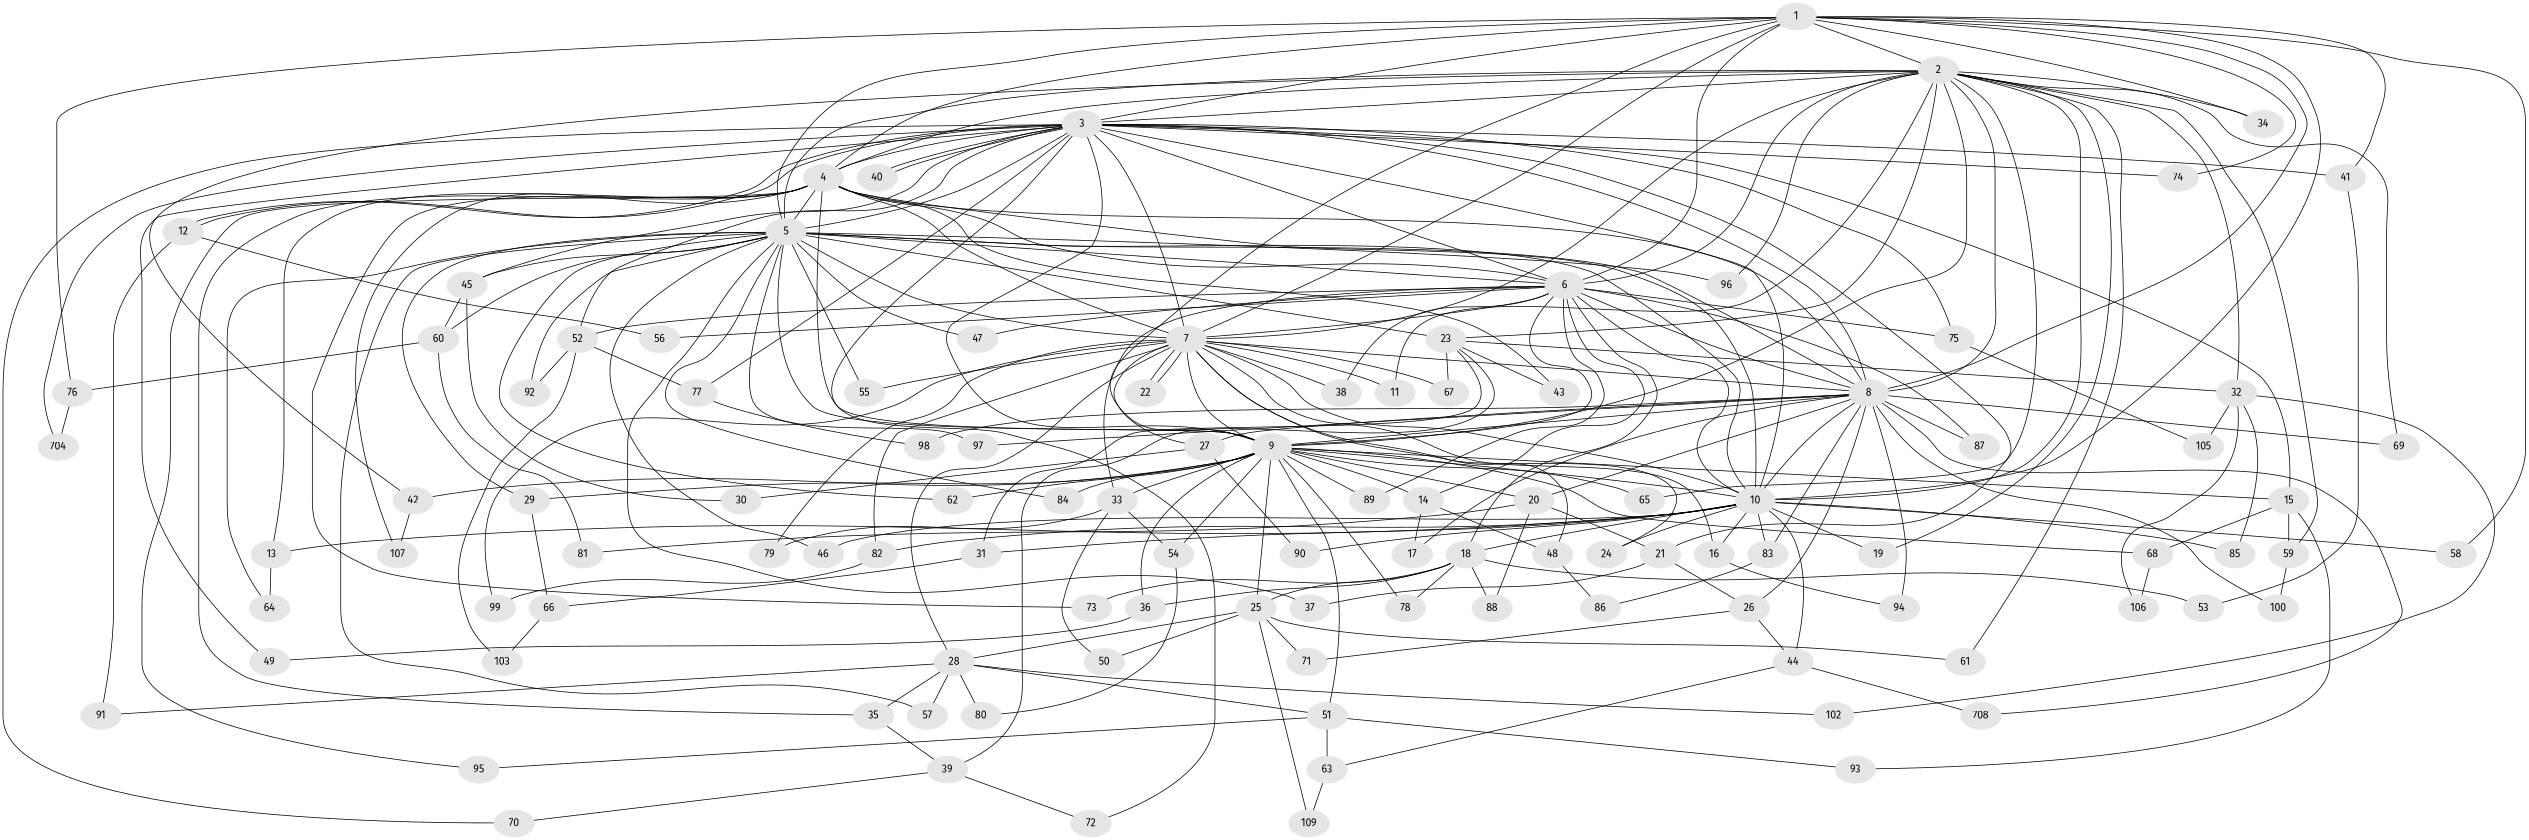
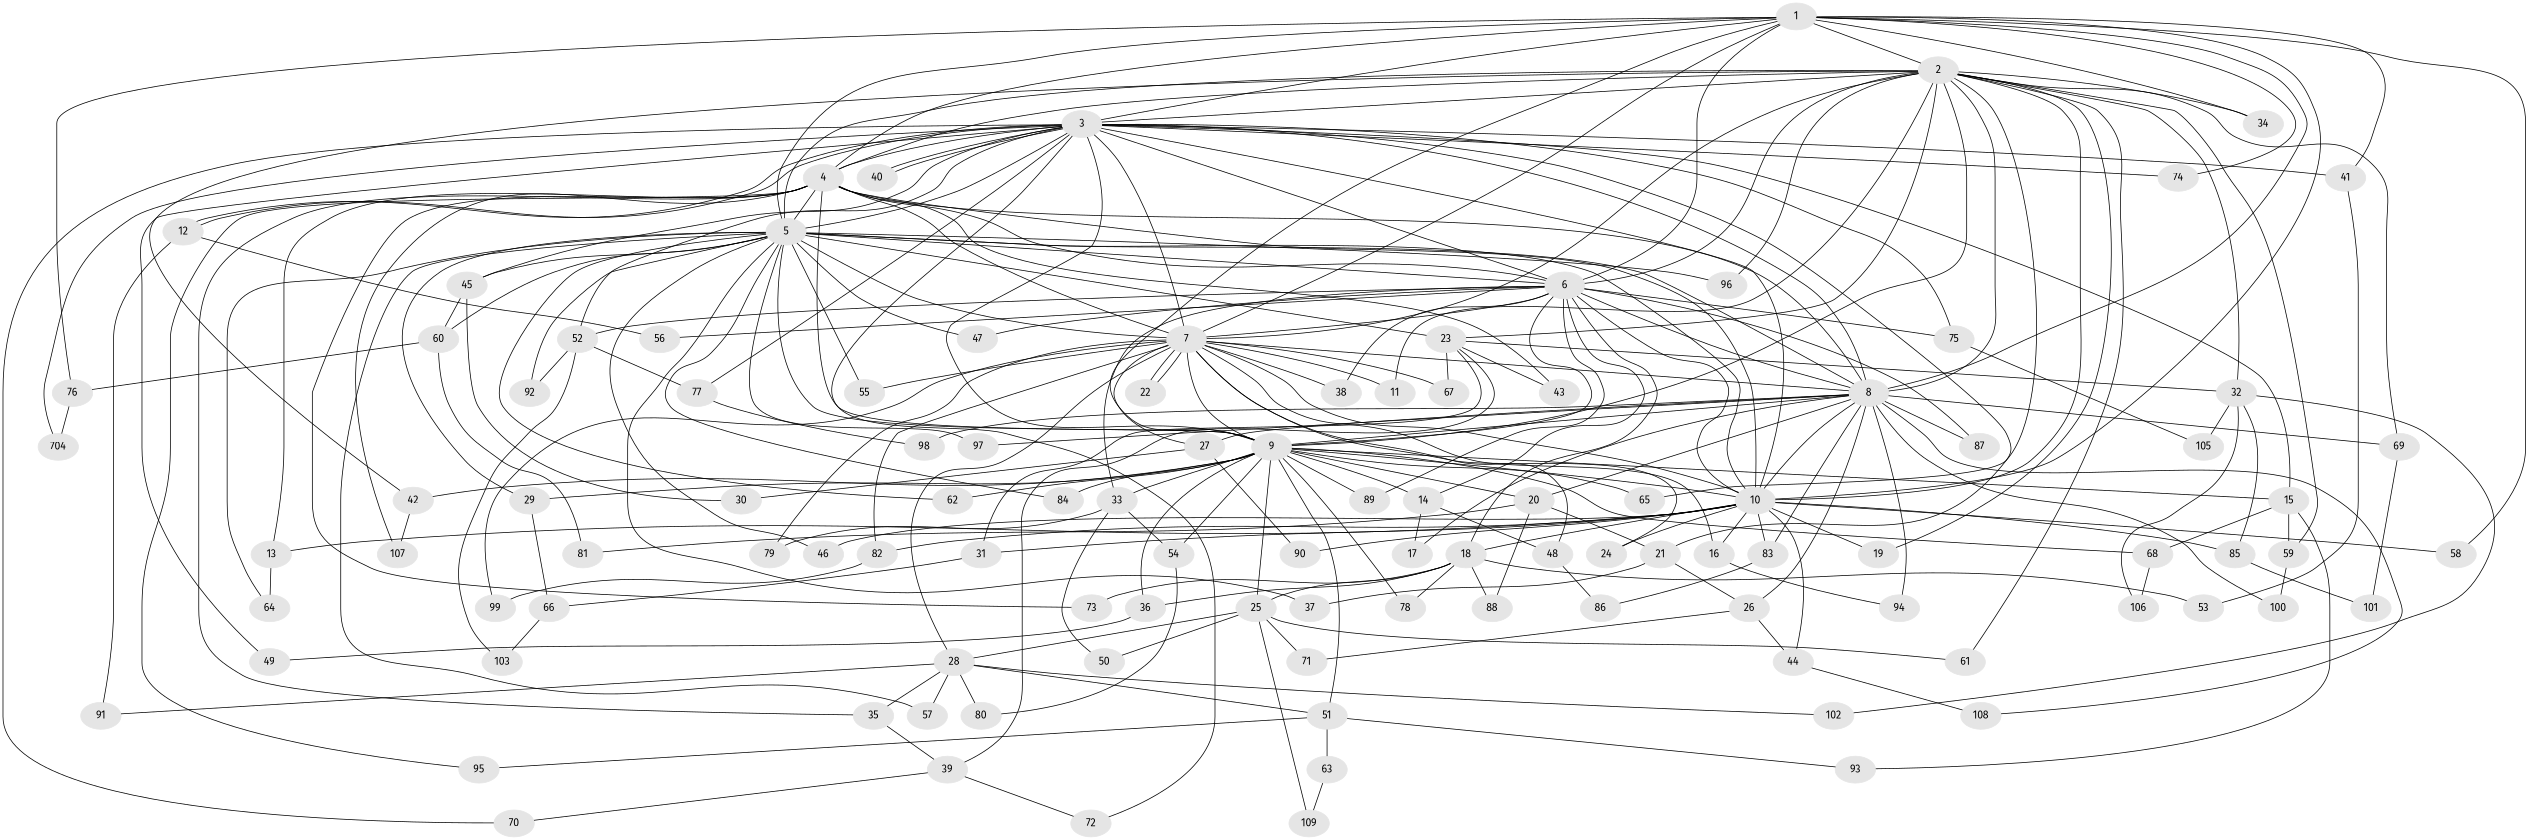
  graph {
    fontname="Fira Sans"
    node [color=gray90 fontname="Fira Sans" style=filled]
    edge [fontname="Fira Sans"]
    1
    2
    3
    4
    5
    6
    7
    8
    9
    10
    34
    41
    58
    74
    76
    11
    19
    23
    32
    42
    59
    61
    65
    69
    96
    12
    15
    21
    40
    45
    49
    52
    70
    72
    75
    77
    n37 [label=704]
    13
    35
    43
    73
    95
    107
    29
    37
    46
    47
    55
    57
    60
    62
    64
    84
    92
    97
    14
    18
    33
    38
    56
    87
    89
    16
    22
    24
    27
    28
    48
    67
    79
    82
    99
    17
    20
    26
    83
    94
    98
    100
-   108 [label=708]
+   108
    25
    36
    51
    54
    68
    78
    31
    44
    85
    90
    53
    39
    102
    105
    106
+   101
    91
    93
    30
    103
    66
    81
    88
    50
    80
    86
    71
    109
    63
    1 -- 2
    1 -- 3
    1 -- 4
    1 -- 5
    1 -- 6
    1 -- 7
    1 -- 8
    1 -- 9
    1 -- 10
    1 -- 34
    1 -- 41
    1 -- 58
    1 -- 74
    1 -- 76
    2 -- 3
    2 -- 4
    2 -- 5
    2 -- 6
    2 -- 7
    2 -- 8
    2 -- 9
    2 -- 10
    2 -- 34
    2 -- 11
    2 -- 19
    2 -- 23
    2 -- 32
    2 -- 42
    2 -- 59
    2 -- 61
    2 -- 65
    2 -- 69
    2 -- 96
    3 -- 4
    3 -- 5
    3 -- 6
    3 -- 7
    3 -- 8
    3 -- 9
    3 -- 10
    3 -- 41
    3 -- 74
    3 -- 12
    3 -- 12
    3 -- 15
    3 -- 21
    3 -- 40
    3 -- 40
    3 -- 45
    3 -- 49
    3 -- 52
    3 -- 70
    3 -- 72
    3 -- 75
    3 -- 77
    3 -- n37
    4 -- 5
    4 -- 6
    4 -- 7
    4 -- 8
    4 -- 9
    4 -- 10
    4 -- 13
    4 -- 35
    4 -- 43
    4 -- 73
    4 -- 95
    4 -- 107
    5 -- 6
    5 -- 7
    5 -- 8
    5 -- 9
    5 -- 10
    5 -- 23
    5 -- 96
    5 -- 45
    5 -- 29
    5 -- 37
    5 -- 46
    5 -- 47
    5 -- 55
    5 -- 57
    5 -- 60
    5 -- 62
    5 -- 64
    5 -- 84
    5 -- 92
    5 -- 97
    6 -- 7
    6 -- 8
    6 -- 9
    6 -- 10
    6 -- 52
    6 -- 75
    6 -- 47
    6 -- 14
    6 -- 18
    6 -- 33
    6 -- 38
    6 -- 56
    6 -- 87
    6 -- 89
    7 -- 8
    7 -- 9
    7 -- 10
    7 -- 11
    7 -- 55
    7 -- 38
    7 -- 16
    7 -- 22
    7 -- 22
    7 -- 24
    7 -- 27
    7 -- 28
    7 -- 48
    7 -- 67
    7 -- 79
    7 -- 82
    7 -- 99
    8 -- 9
    8 -- 10
    8 -- 69
    8 -- 97
    8 -- 87
    8 -- 27
    8 -- 17
    8 -- 20
    8 -- 26
    8 -- 83
    8 -- 94
    8 -- 98
    8 -- 100
    8 -- 108
    9 -- 10
    9 -- 42
    9 -- 65
    9 -- 15
    9 -- 29
    9 -- 62
    9 -- 84
    9 -- 14
    9 -- 33
    9 -- 89
    9 -- 20
    9 -- 25
    9 -- 36
    9 -- 51
    9 -- 54
    9 -- 68
    9 -- 78
    10 -- 58
    10 -- 19
    10 -- 13
    10 -- 46
    10 -- 18
    10 -- 16
    10 -- 24
    10 -- 82
    10 -- 83
    10 -- 31
    10 -- 44
    10 -- 85
    10 -- 90
    41 -- 53
    76 -- n37
    23 -- 32
    23 -- 43
    23 -- 67
    23 -- 31
    23 -- 39
    32 -- 85
    32 -- 102
    32 -- 105
    32 -- 106
    42 -- 107
    59 -- 100
+   69 -- 101
    12 -- 56
    12 -- 91
    15 -- 59
    15 -- 68
    15 -- 93
    21 -- 37
    21 -- 26
    45 -- 60
    45 -- 30
    52 -- 77
    52 -- 92
    52 -- 103
    75 -- 105
    77 -- 98
    13 -- 64
    35 -- 39
    29 -- 66
    60 -- 76
    60 -- 81
    14 -- 48
    14 -- 17
    18 -- 73
    18 -- 25
    18 -- 36
    18 -- 78
    18 -- 53
    18 -- 88
    33 -- 79
    33 -- 54
    33 -- 50
    16 -- 94
    27 -- 90
    27 -- 30
    28 -- 35
    28 -- 57
    28 -- 51
    28 -- 102
    28 -- 91
    28 -- 80
    48 -- 86
    82 -- 99
    20 -- 21
    20 -- 81
    20 -- 88
    26 -- 44
    26 -- 71
    83 -- 86
    25 -- 61
    25 -- 28
    25 -- 50
    25 -- 71
    25 -- 109
    36 -- 49
    51 -- 95
    51 -- 93
    51 -- 63
    54 -- 80
    68 -- 106
    31 -- 66
    44 -- 108
-   44 -- 63
+   85 -- 101
    39 -- 70
    39 -- 72
    66 -- 103
    63 -- 109
  }
